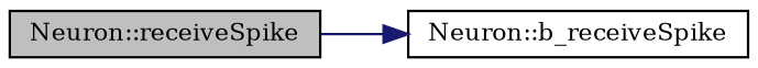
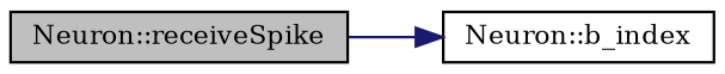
  digraph {
    rankdir=LR
    fontname="DejaVu Serif"
    node [color=black fontname="DejaVu Serif" fontsize=10 shape=record style=filled]
    n1 [fillcolor=grey75 fontcolor=black height=0.2 label="Neuron::receiveSpike" width=0.4]
-   n2 [fillcolor=white height=0.2 label="Neuron::b_receiveSpike" width=0.4]
+   n2 [fillcolor=white height=0.2 label="Neuron::b_index" width=0.4]
    n1 -> n2 [color=midnightblue fontname="DejaVu Serif" fontsize=10 labelfontname=Helvetica labelfontsize=10 style=solid]
  }
